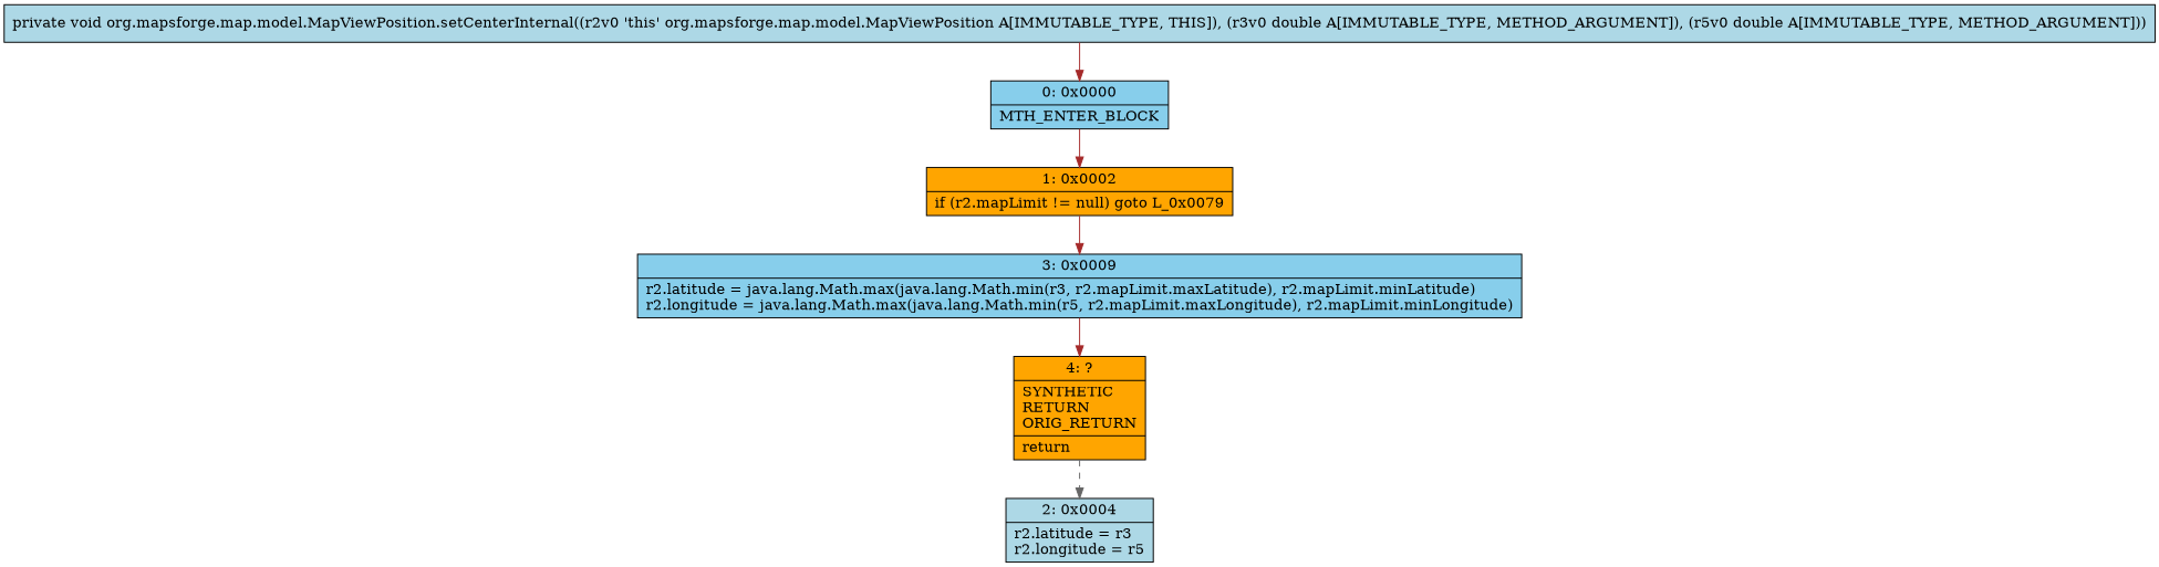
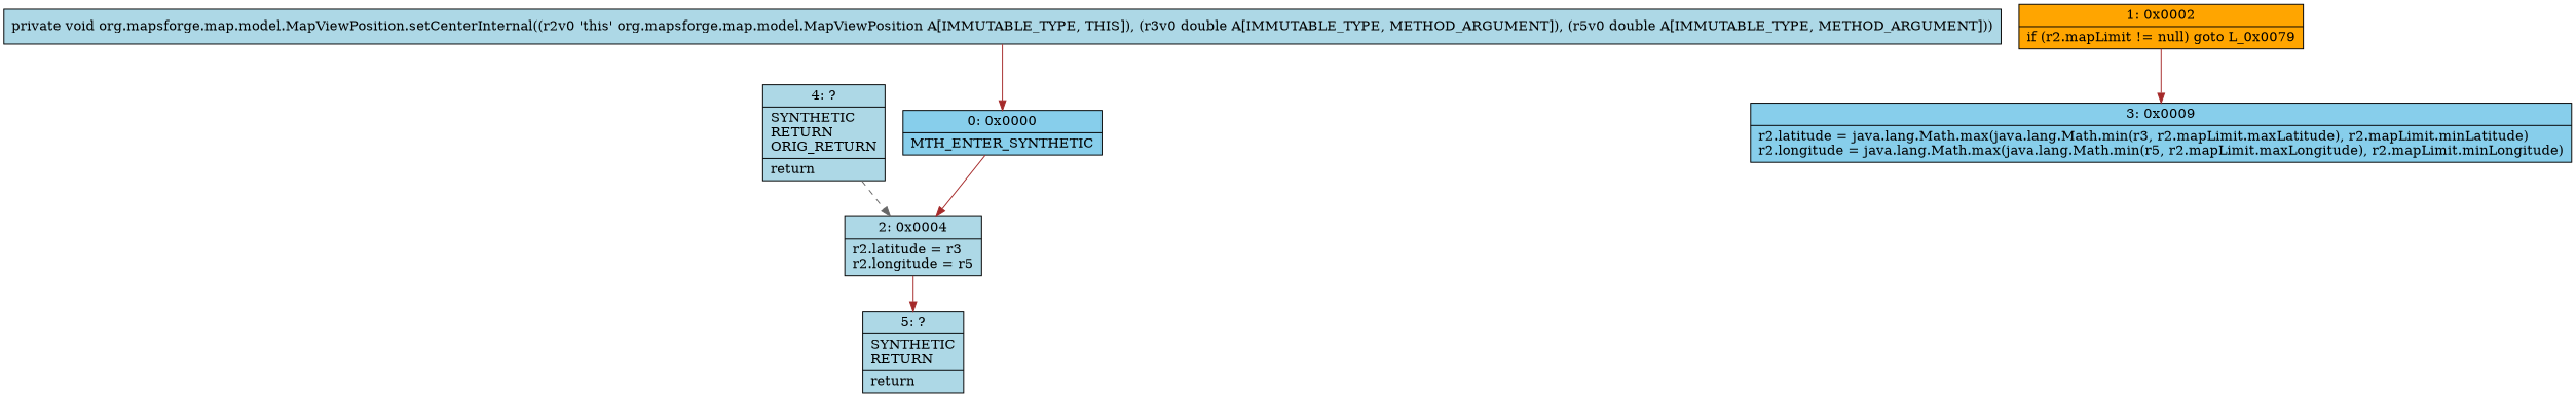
  digraph {
    fontname="DejaVu Serif"
    node [fillcolor=lightblue fontname="DejaVu Serif" shape=record style=filled]
    edge [color=brown fontname="DejaVu Serif"]
-   n1 [fillcolor=skyblue label="{0\:\ 0x0000|MTH_ENTER_BLOCK\l}"]
+   n1 [fillcolor=skyblue label="{0\:\ 0x0000|MTH_ENTER_SYNTHETIC\l}"]
    n2 [fillcolor=orange label="{1\:\ 0x0002|if (r2.mapLimit != null) goto L_0x0079\l}"]
    n3 [fillcolor=skyblue label="{3\:\ 0x0009|r2.latitude = java.lang.Math.max(java.lang.Math.min(r3, r2.mapLimit.maxLatitude), r2.mapLimit.minLatitude)\lr2.longitude = java.lang.Math.max(java.lang.Math.min(r5, r2.mapLimit.maxLongitude), r2.mapLimit.minLongitude)\l}"]
    n4 [label="{2\:\ 0x0004|r2.latitude = r3\lr2.longitude = r5\l}"]
-   n6 [fillcolor=orange label="{4\:\ ?|SYNTHETIC\lRETURN\lORIG_RETURN\l|return\l}"]
+   n5 [label="{5\:\ ?|SYNTHETIC\lRETURN\l|return\l}"]
+   n6 [label="{4\:\ ?|SYNTHETIC\lRETURN\lORIG_RETURN\l|return\l}"]
    n7 [label="{private void org.mapsforge.map.model.MapViewPosition.setCenterInternal((r2v0 'this' org.mapsforge.map.model.MapViewPosition A[IMMUTABLE_TYPE, THIS]), (r3v0 double A[IMMUTABLE_TYPE, METHOD_ARGUMENT]), (r5v0 double A[IMMUTABLE_TYPE, METHOD_ARGUMENT])) }"]
-   n1 -> n2
+   n1 -> n4
    n2 -> n3
-   n3 -> n6
+   n4 -> n5
    n6 -> n4 [color=gray40 style=dashed]
    n7 -> n1
  }
